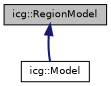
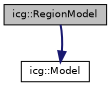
  digraph {
    node [color=black fontname=Helvetica fontsize=10 shape=record style=filled]
    n1 [fillcolor=grey75 fontcolor=black height=0.2 label="icg::RegionModel" width=0.4]
    n2 [fillcolor=white height=0.2 label="icg::Model" width=0.4]
-   n1 -> n2 [color=midnightblue dir=back fontname=Helvetica fontsize=10 labelfontname=Helvetica labelfontsize=10 style=bold]
+   n2 -> n1 [color=midnightblue dir=back fontname=Helvetica fontsize=10 labelfontname=Helvetica labelfontsize=10 style=bold]
  }
